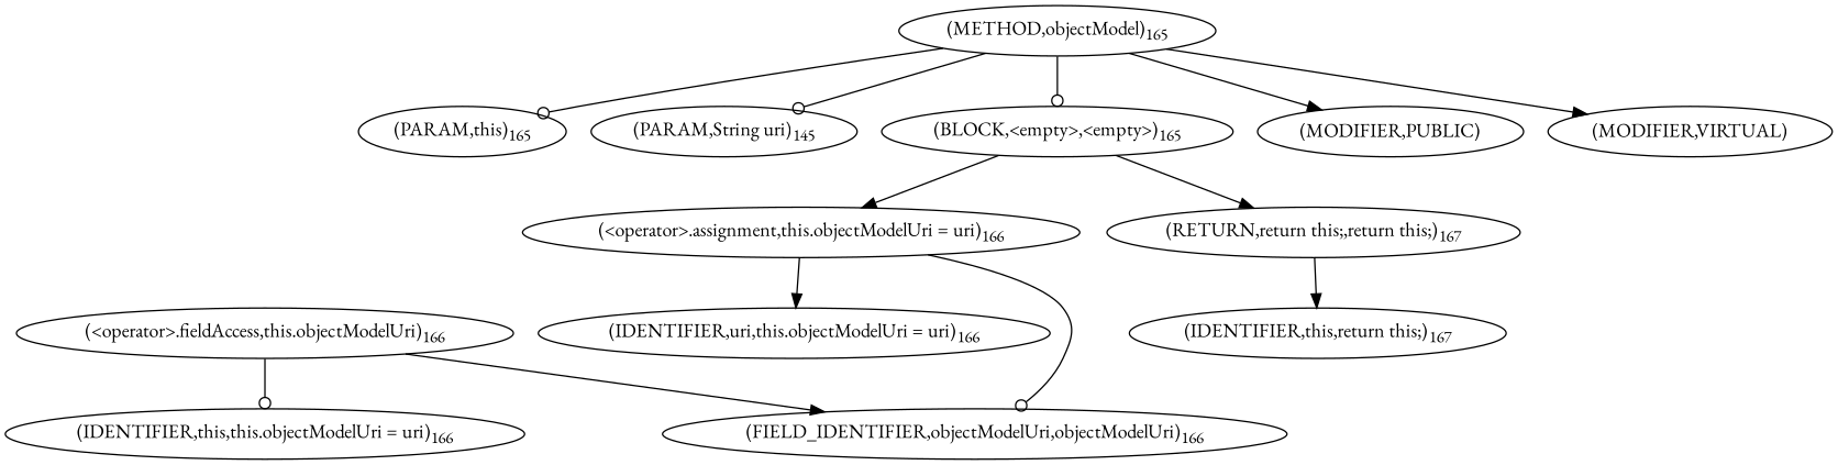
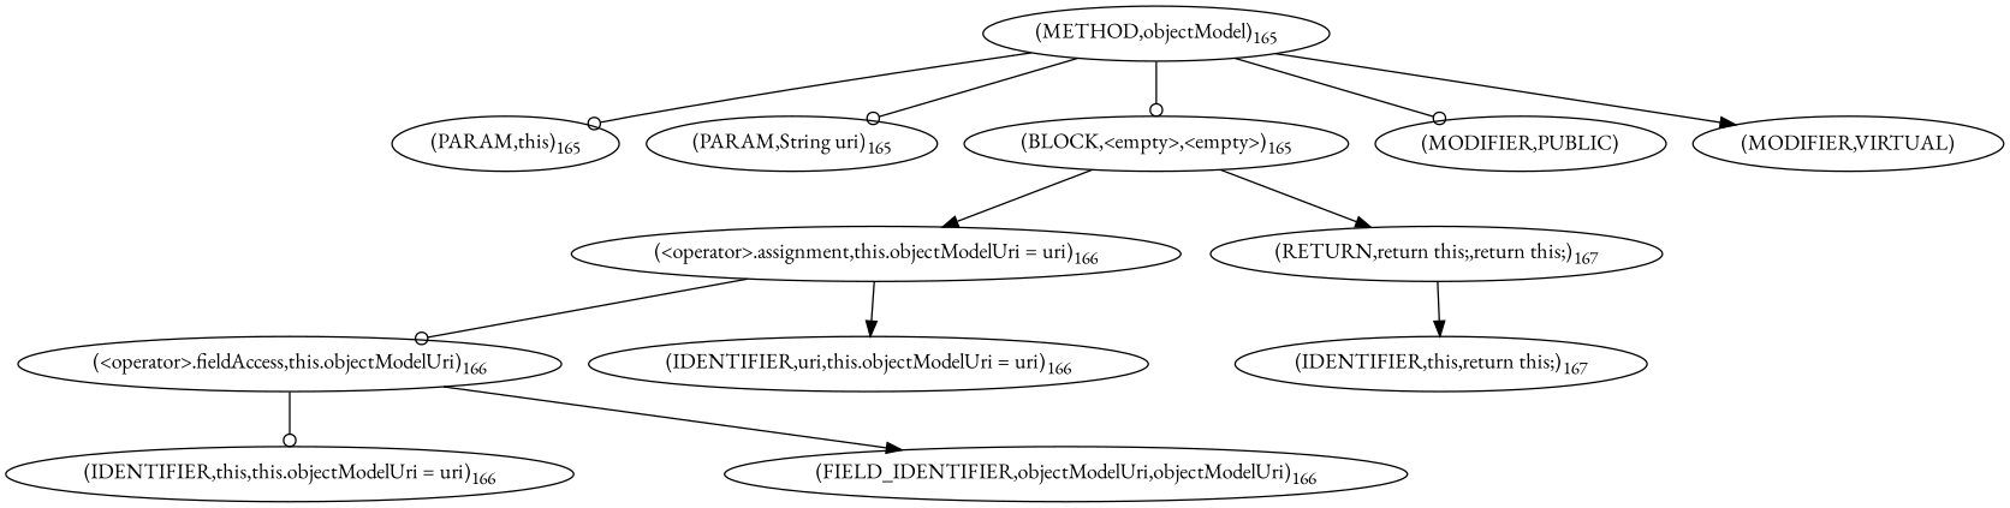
  digraph {
    fontname="EB Garamond"
    node [fontname="EB Garamond"]
    edge [arrowhead=odot fontname="EB Garamond"]
    n1 [label=<(METHOD,objectModel)<SUB>165</SUB>>]
    n2 [label=<(PARAM,this)<SUB>165</SUB>>]
-   n3 [label=<(PARAM,String uri)<SUB>145</SUB>>]
+   n3 [label=<(PARAM,String uri)<SUB>165</SUB>>]
    n4 [label=<(BLOCK,&lt;empty&gt;,&lt;empty&gt;)<SUB>165</SUB>>]
    n5 [label=<(MODIFIER,PUBLIC)>]
    n6 [label=<(MODIFIER,VIRTUAL)>]
    n7 [label=<(&lt;operator&gt;.assignment,this.objectModelUri = uri)<SUB>166</SUB>>]
    n8 [label=<(RETURN,return this;,return this;)<SUB>167</SUB>>]
    n9 [label=<(&lt;operator&gt;.fieldAccess,this.objectModelUri)<SUB>166</SUB>>]
    n10 [label=<(IDENTIFIER,uri,this.objectModelUri = uri)<SUB>166</SUB>>]
    n11 [label=<(IDENTIFIER,this,return this;)<SUB>167</SUB>>]
    n12 [label=<(IDENTIFIER,this,this.objectModelUri = uri)<SUB>166</SUB>>]
    n13 [label=<(FIELD_IDENTIFIER,objectModelUri,objectModelUri)<SUB>166</SUB>>]
    n1 -> n2
    n1 -> n3
    n1 -> n4
-   n1 -> n5 [arrowhead=normal]
+   n1 -> n5
    n1 -> n6 [arrowhead=normal]
    n4 -> n7 [arrowhead=normal]
    n4 -> n8 [arrowhead=normal]
-   n7 -> n13
+   n7 -> n9
    n7 -> n10 [arrowhead=normal]
    n8 -> n11 [arrowhead=normal]
    n9 -> n12
    n9 -> n13 [arrowhead=normal]
  }
